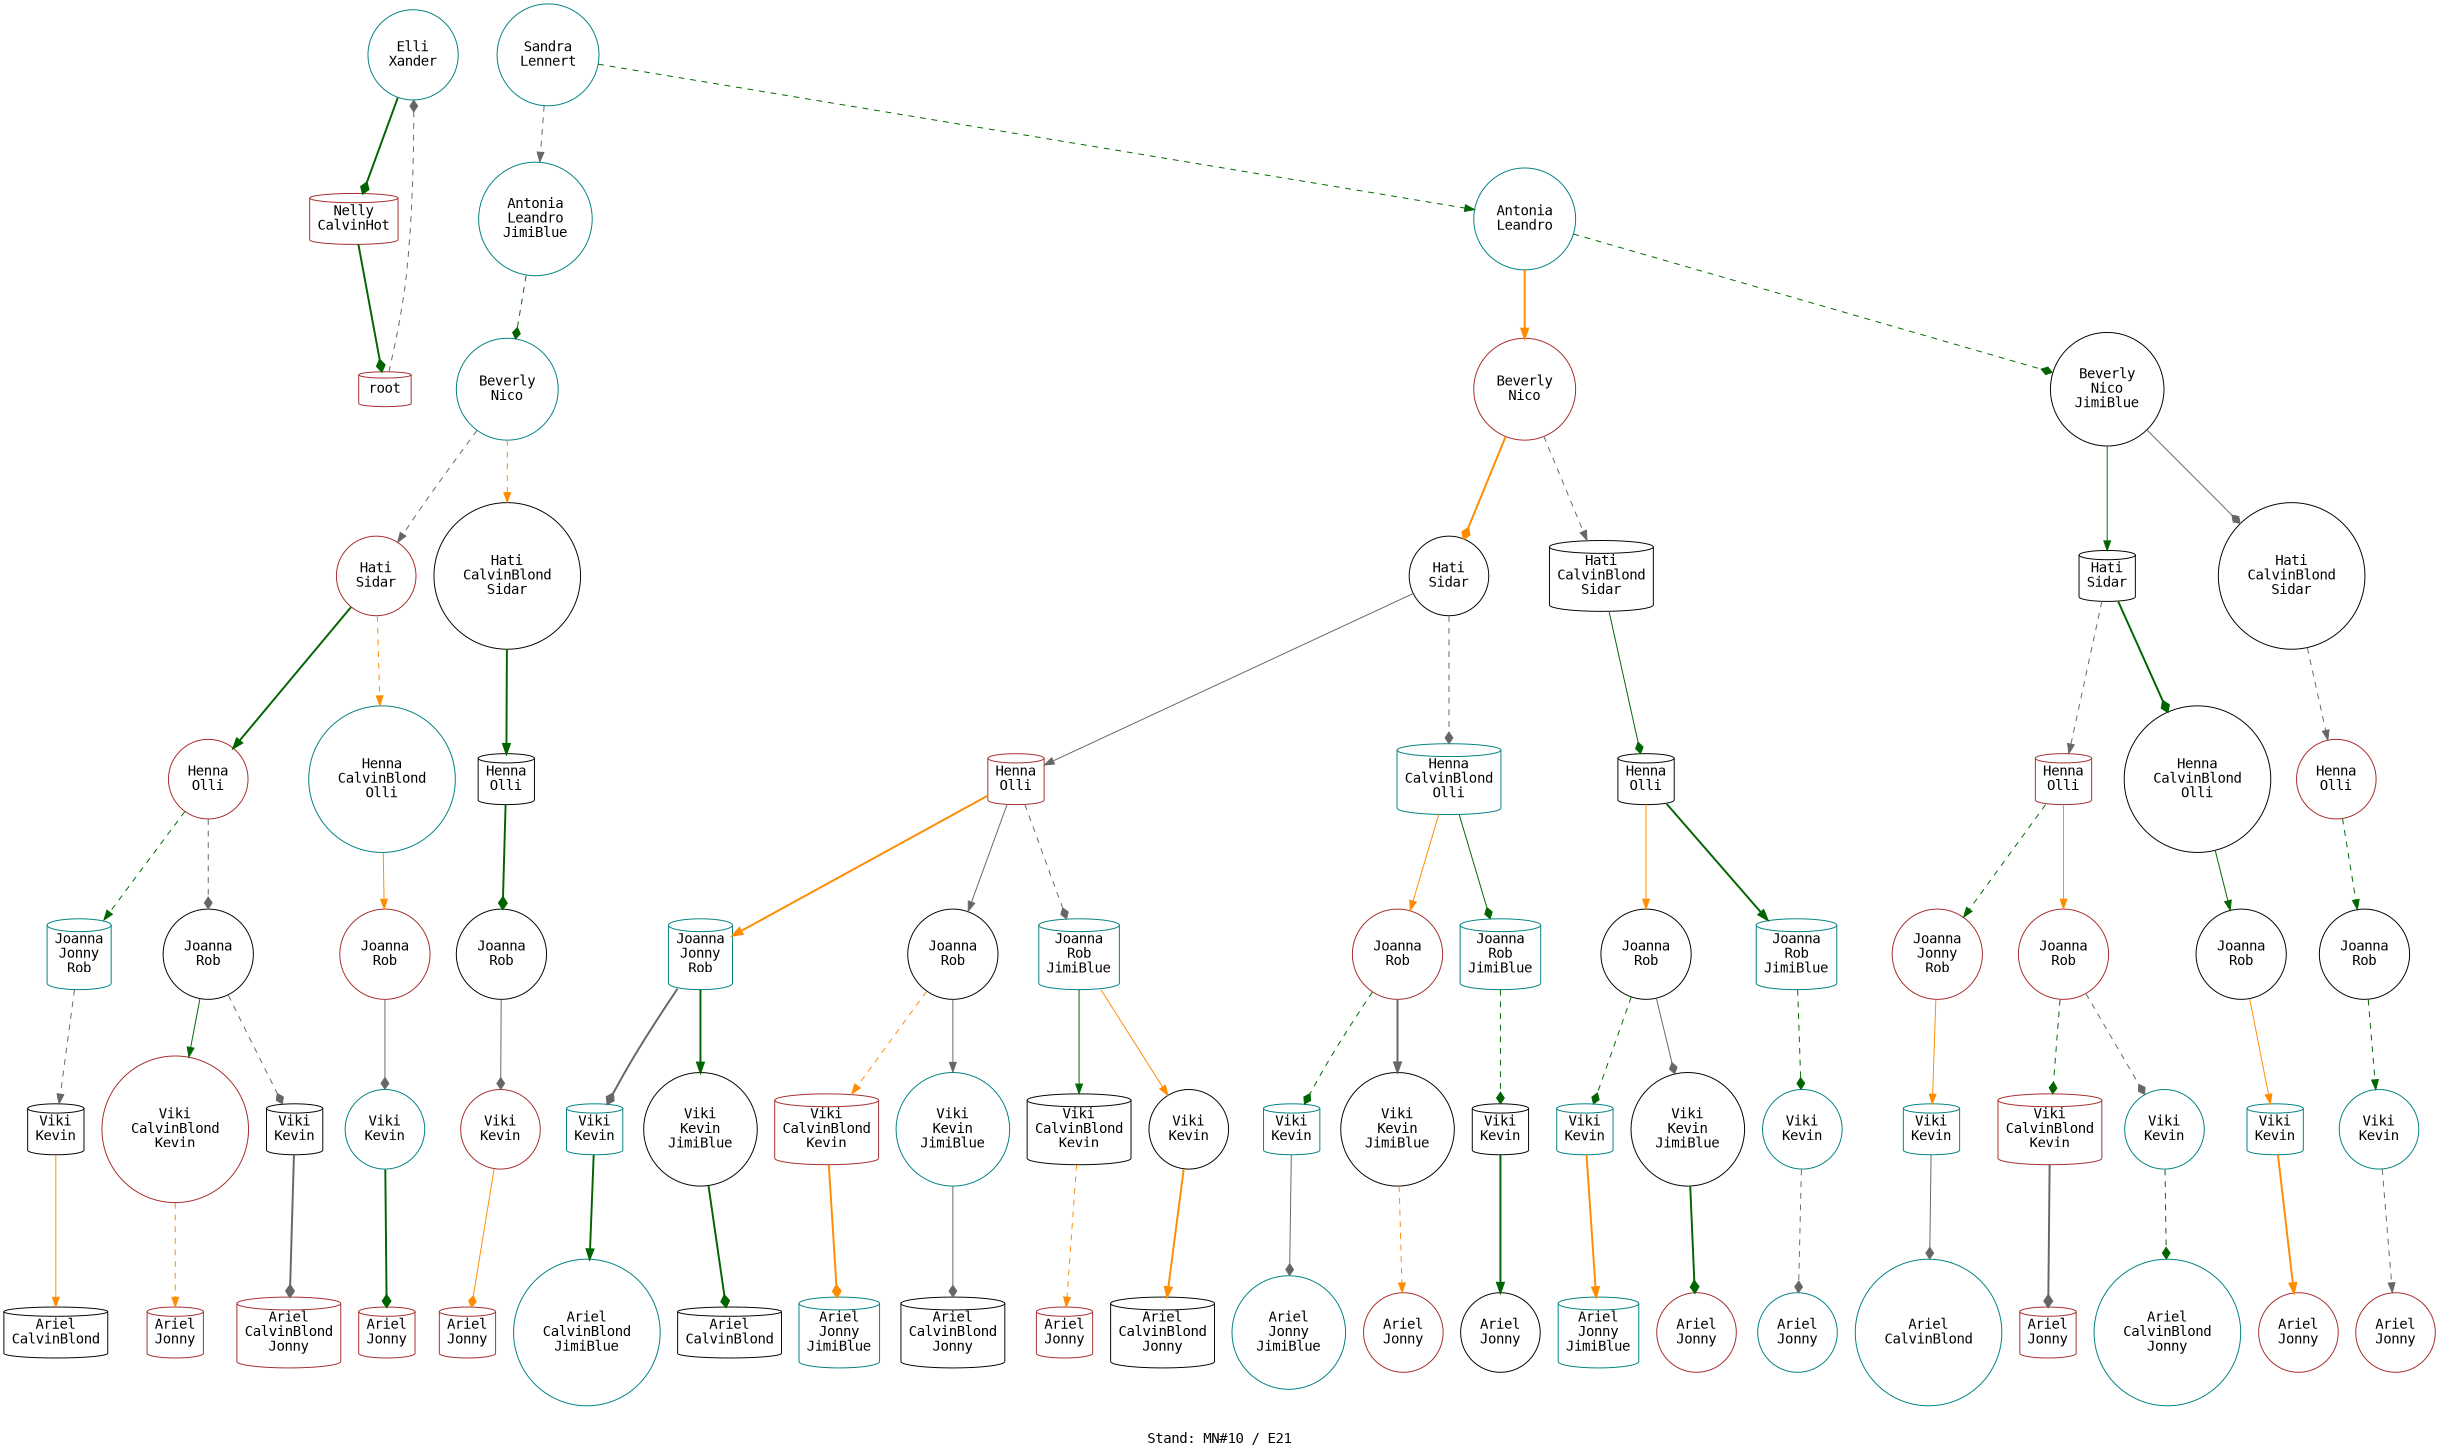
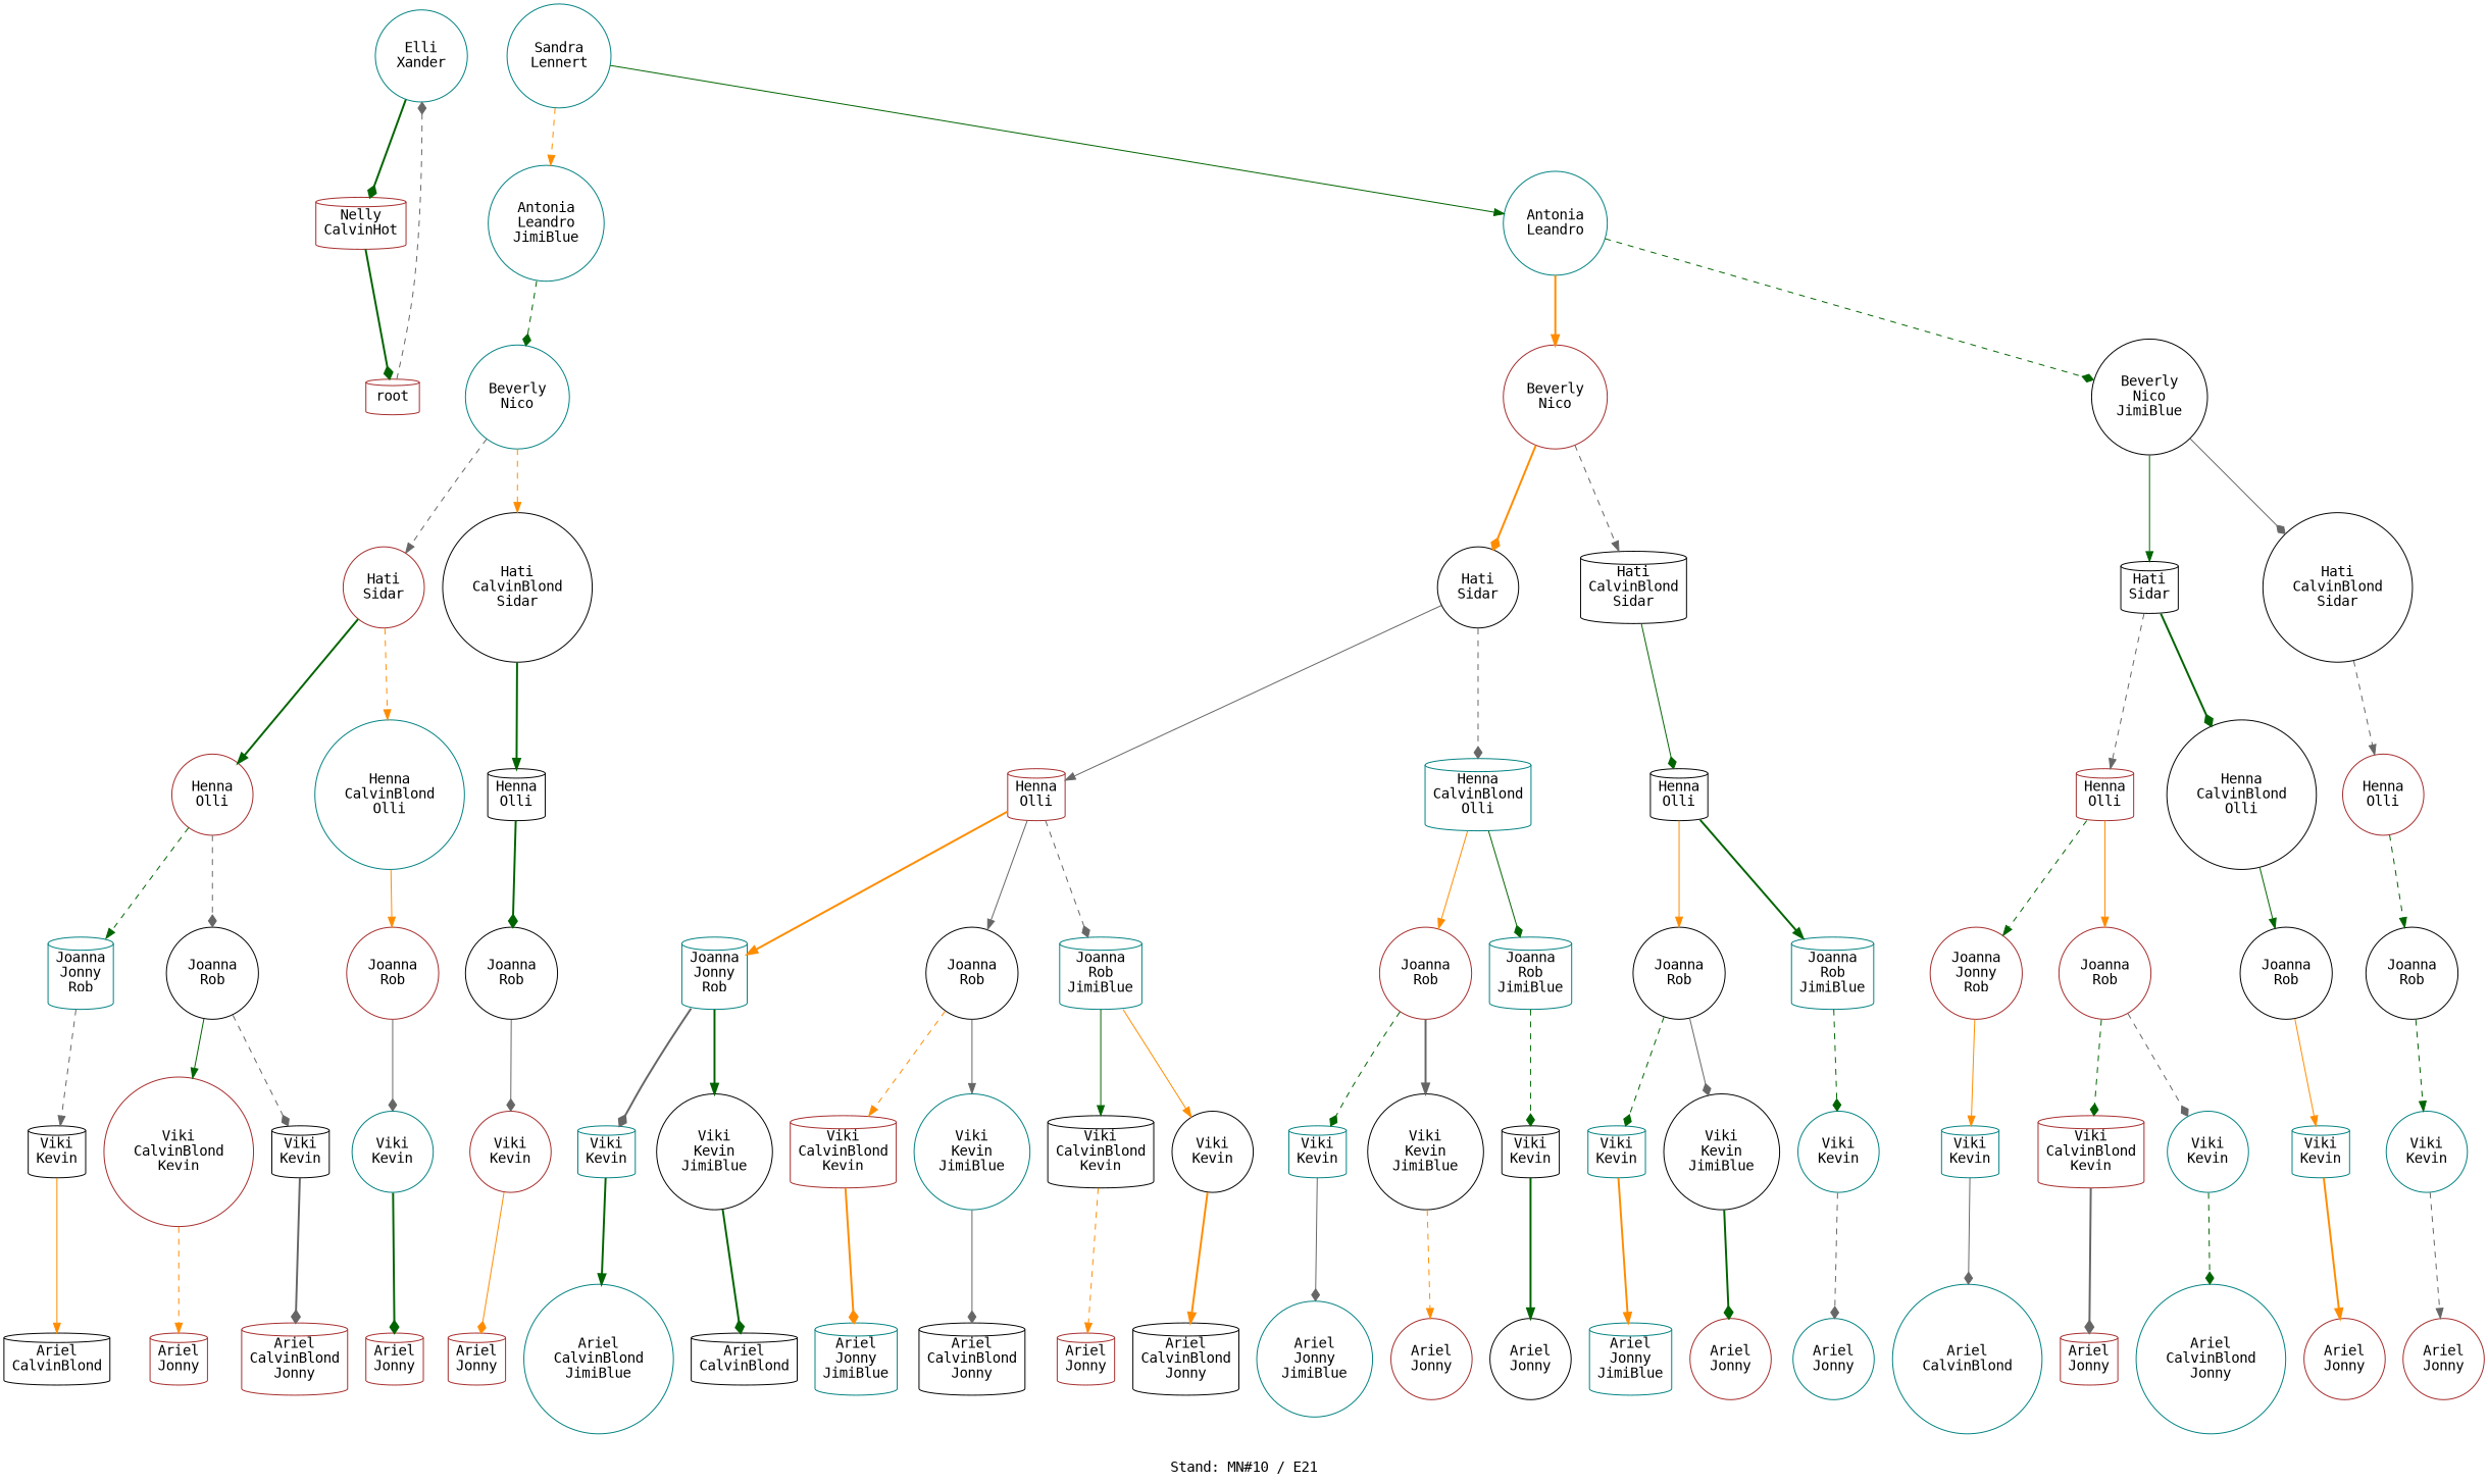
  digraph {
    fontname="DejaVu Sans Mono"
    label="Stand: MN#10 / E21"
    labelloc=b
    ranksep=0.8
    node [color=teal fontname="DejaVu Sans Mono" shape=circle]
    edge [arrowhead=normal color=darkgreen fontname="DejaVu Sans Mono" style=dashed]
    n1 [label="Elli\nXander"]
    n2 [color=brown label="Nelly\nCalvinHot" shape=cylinder]
    root [color=brown shape=cylinder]
    n4 [label="Sandra\nLennert"]
    n5 [label="Antonia\nLeandro\nJimiBlue"]
    n6 [label="Antonia\nLeandro"]
    n7 [label="Beverly\nNico"]
    n8 [color=brown label="Beverly\nNico"]
    n9 [color=black label="Beverly\nNico\nJimiBlue"]
    n10 [color=brown label="Hati\nSidar"]
    n11 [color=black label="Hati\nCalvinBlond\nSidar"]
    n12 [color=brown label="Henna\nOlli"]
    n13 [label="Henna\nCalvinBlond\nOlli"]
    n14 [color=black label="Henna\nOlli" shape=cylinder]
    n15 [label="Joanna\nJonny\nRob" shape=cylinder]
    n16 [color=black label="Joanna\nRob"]
    n17 [color=brown label="Joanna\nRob"]
    n18 [color=black label="Viki\nKevin" shape=cylinder]
    n19 [color=brown label="Viki\nCalvinBlond\nKevin"]
    n20 [color=black label="Viki\nKevin" shape=cylinder]
    n21 [color=black label="Ariel\nCalvinBlond" shape=cylinder]
    n22 [color=black label="Hati\nSidar"]
    n23 [color=black label="Hati\nCalvinBlond\nSidar" shape=cylinder]
    n24 [color=black label="Hati\nSidar" shape=cylinder]
    n25 [color=black label="Hati\nCalvinBlond\nSidar"]
    n26 [color=brown label="Henna\nOlli" shape=cylinder]
    n27 [label="Henna\nCalvinBlond\nOlli" shape=cylinder]
    n28 [color=black label="Henna\nOlli" shape=cylinder]
    n29 [label="Joanna\nJonny\nRob" shape=cylinder]
    n30 [color=black label="Joanna\nRob"]
    n31 [label="Joanna\nRob\nJimiBlue" shape=cylinder]
    n32 [color=brown label="Joanna\nRob"]
    n33 [label="Joanna\nRob\nJimiBlue" shape=cylinder]
    n34 [label="Viki\nKevin" shape=cylinder]
    n35 [color=black label="Viki\nKevin\nJimiBlue"]
    n36 [color=brown label="Viki\nCalvinBlond\nKevin" shape=cylinder]
    n37 [label="Viki\nKevin\nJimiBlue"]
    n38 [color=black label="Viki\nCalvinBlond\nKevin" shape=cylinder]
    n39 [color=black label="Viki\nKevin"]
    n40 [label="Ariel\nCalvinBlond\nJimiBlue"]
    n41 [color=black label="Ariel\nCalvinBlond" shape=cylinder]
    n42 [color=brown label="Henna\nOlli" shape=cylinder]
    n43 [color=black label="Henna\nCalvinBlond\nOlli"]
    n44 [color=brown label="Henna\nOlli"]
    n45 [color=brown label="Joanna\nJonny\nRob"]
    n46 [color=brown label="Joanna\nRob"]
    n47 [color=black label="Joanna\nRob"]
    n48 [label="Viki\nKevin" shape=cylinder]
    n49 [color=brown label="Viki\nCalvinBlond\nKevin" shape=cylinder]
    n50 [label="Viki\nKevin"]
    n51 [label="Ariel\nCalvinBlond"]
    n52 [label="Viki\nKevin"]
    n53 [color=brown label="Ariel\nJonny" shape=cylinder]
    n54 [label="Viki\nKevin" shape=cylinder]
    n55 [color=black label="Viki\nKevin\nJimiBlue"]
    n56 [color=black label="Viki\nKevin" shape=cylinder]
    n57 [label="Ariel\nJonny\nJimiBlue"]
    n58 [color=brown label="Ariel\nJonny"]
    n59 [label="Viki\nKevin" shape=cylinder]
    n60 [color=brown label="Ariel\nJonny"]
    n61 [color=black label="Ariel\nJonny"]
    n62 [color=brown label="Ariel\nJonny" shape=cylinder]
    n63 [color=brown label="Ariel\nCalvinBlond\nJonny" shape=cylinder]
    n64 [label="Ariel\nJonny\nJimiBlue" shape=cylinder]
    n65 [color=black label="Ariel\nCalvinBlond\nJonny" shape=cylinder]
    n66 [color=brown label="Ariel\nJonny" shape=cylinder]
    n67 [label="Ariel\nCalvinBlond\nJonny"]
    n68 [color=brown label="Ariel\nJonny" shape=cylinder]
    n69 [color=black label="Ariel\nCalvinBlond\nJonny" shape=cylinder]
    n70 [color=black label="Joanna\nRob"]
    n71 [color=brown label="Viki\nKevin"]
    n72 [color=brown label="Ariel\nJonny" shape=cylinder]
    n73 [color=black label="Joanna\nRob"]
    n74 [label="Joanna\nRob\nJimiBlue" shape=cylinder]
    n75 [label="Viki\nKevin" shape=cylinder]
    n76 [color=black label="Viki\nKevin\nJimiBlue"]
    n77 [label="Viki\nKevin"]
    n78 [label="Ariel\nJonny\nJimiBlue" shape=cylinder]
    n79 [color=brown label="Ariel\nJonny"]
    n80 [color=black label="Joanna\nRob"]
    n81 [label="Viki\nKevin"]
    n82 [color=brown label="Ariel\nJonny"]
    n83 [label="Ariel\nJonny"]
    n1 -> n2 [arrowhead=diamond style=bold]
    n2 -> root [arrowhead=diamond style=bold]
    root -> n1 [arrowhead=diamond color=gray40]
-   n4 -> n5 [color=gray40]
-   n4 -> n6
+   n4 -> n5 [color=darkorange]
+   n4 -> n6 [style=solid]
    n5 -> n7 [arrowhead=diamond]
    n6 -> n8 [color=darkorange style=bold]
    n6 -> n9 [arrowhead=diamond]
    n7 -> n10 [color=gray40]
    n7 -> n11 [color=darkorange]
    n8 -> n22 [arrowhead=diamond color=darkorange style=bold]
    n8 -> n23 [color=gray40]
    n9 -> n24 [style=solid]
    n9 -> n25 [arrowhead=diamond color=gray40 style=solid]
    n10 -> n12 [style=bold]
    n10 -> n13 [color=darkorange]
    n11 -> n14 [style=bold]
    n12 -> n15
    n12 -> n16 [arrowhead=diamond color=gray40]
    n13 -> n17 [color=darkorange style=solid]
    n14 -> n70 [arrowhead=diamond style=bold]
    n15 -> n18 [color=gray40]
    n16 -> n19 [style=solid]
    n16 -> n20 [arrowhead=diamond color=gray40]
    n17 -> n52 [arrowhead=diamond color=gray40 style=solid]
    n18 -> n21 [color=darkorange style=solid]
    n19 -> n62 [color=darkorange]
    n20 -> n63 [arrowhead=diamond color=gray40 style=bold]
    n22 -> n26 [color=gray40 style=solid]
    n22 -> n27 [arrowhead=diamond color=gray40]
    n23 -> n28 [arrowhead=diamond style=solid]
    n24 -> n42 [color=gray40]
    n24 -> n43 [arrowhead=diamond style=bold]
    n25 -> n44 [color=gray40]
    n26 -> n29 [color=darkorange style=bold]
    n26 -> n30 [color=gray40 style=solid]
    n26 -> n31 [arrowhead=diamond color=gray40]
    n27 -> n32 [color=darkorange style=solid]
    n27 -> n33 [arrowhead=diamond style=solid]
    n28 -> n73 [color=darkorange style=solid]
    n28 -> n74 [style=bold]
    n29 -> n34 [arrowhead=diamond color=gray40 style=bold]
    n29 -> n35 [style=bold]
    n30 -> n36 [color=darkorange]
    n30 -> n37 [color=gray40 style=solid]
    n31 -> n38 [style=solid]
    n31 -> n39 [color=darkorange style=solid]
    n32 -> n54 [arrowhead=diamond]
    n32 -> n55 [color=gray40 style=bold]
    n33 -> n56 [arrowhead=diamond]
    n34 -> n40 [style=bold]
    n35 -> n41 [arrowhead=diamond style=bold]
    n36 -> n64 [arrowhead=diamond color=darkorange style=bold]
    n37 -> n65 [arrowhead=diamond color=gray40 style=solid]
    n38 -> n68 [color=darkorange]
    n39 -> n69 [color=darkorange style=bold]
    n42 -> n45
    n42 -> n46 [color=darkorange style=solid]
    n43 -> n47 [style=solid]
    n44 -> n80
    n45 -> n48 [color=darkorange style=solid]
    n46 -> n49 [arrowhead=diamond]
    n46 -> n50 [arrowhead=diamond color=gray40]
    n47 -> n59 [color=darkorange style=solid]
    n48 -> n51 [arrowhead=diamond color=gray40 style=solid]
    n49 -> n66 [arrowhead=diamond color=gray40 style=bold]
    n50 -> n67 [arrowhead=diamond]
    n52 -> n53 [arrowhead=diamond style=bold]
    n54 -> n57 [arrowhead=diamond color=gray40 style=solid]
    n55 -> n58 [color=darkorange]
    n56 -> n61 [style=bold]
    n59 -> n60 [color=darkorange style=bold]
    n70 -> n71 [arrowhead=diamond color=gray40 style=solid]
    n71 -> n72 [arrowhead=diamond color=darkorange style=solid]
    n73 -> n75 [arrowhead=diamond]
    n73 -> n76 [arrowhead=diamond color=gray40 style=solid]
    n74 -> n77 [arrowhead=diamond]
    n75 -> n78 [color=darkorange style=bold]
    n76 -> n79 [arrowhead=diamond style=bold]
    n77 -> n83 [arrowhead=diamond color=gray40]
    n80 -> n81
    n81 -> n82 [color=gray40]
  }
